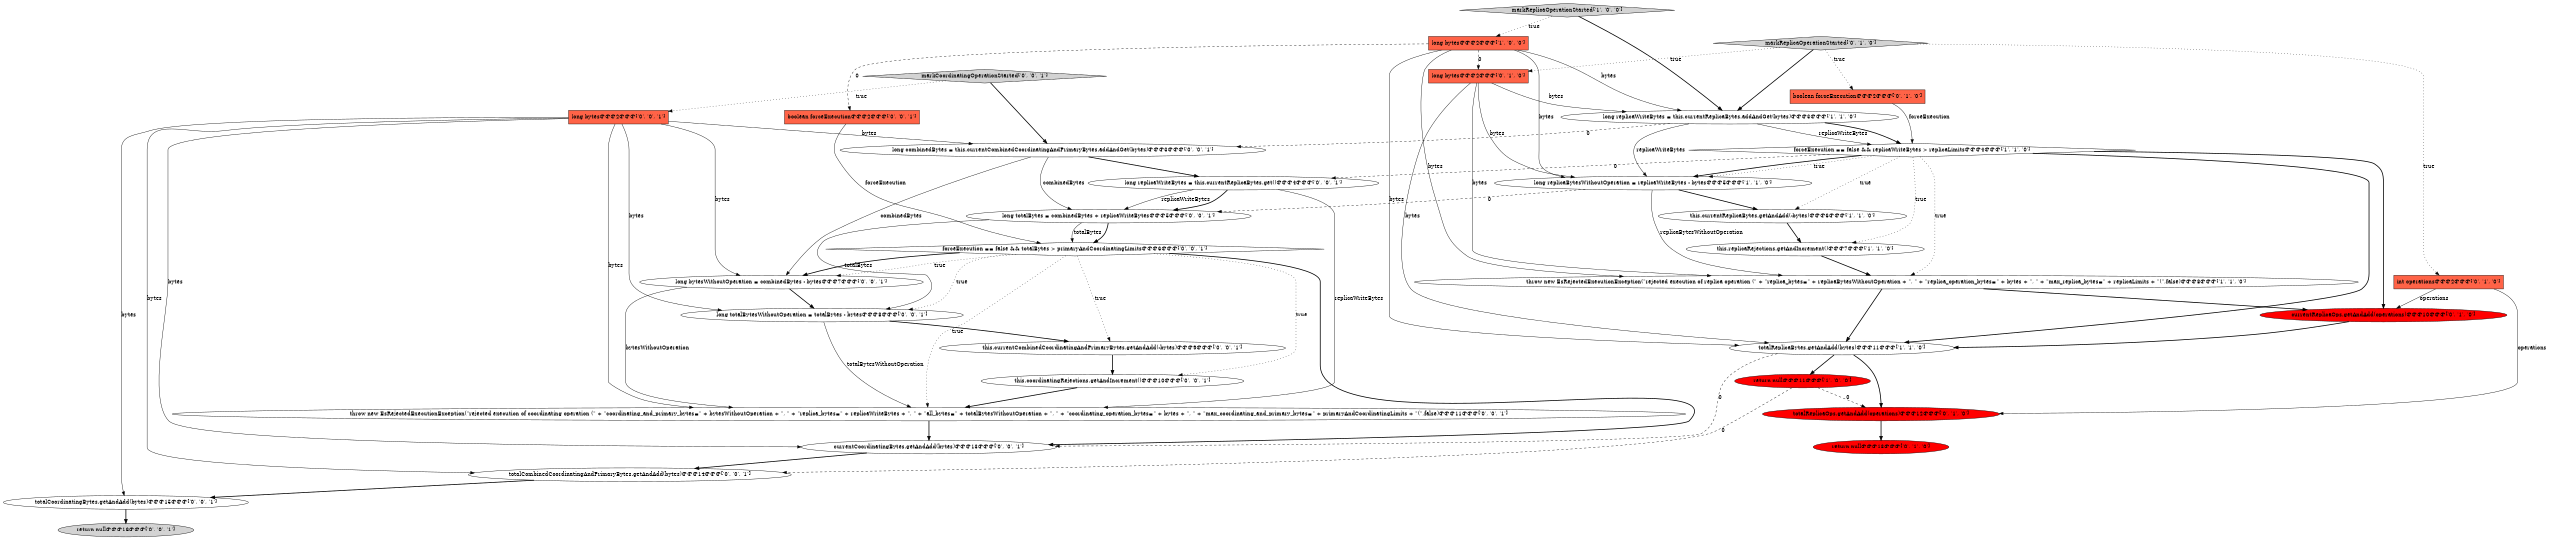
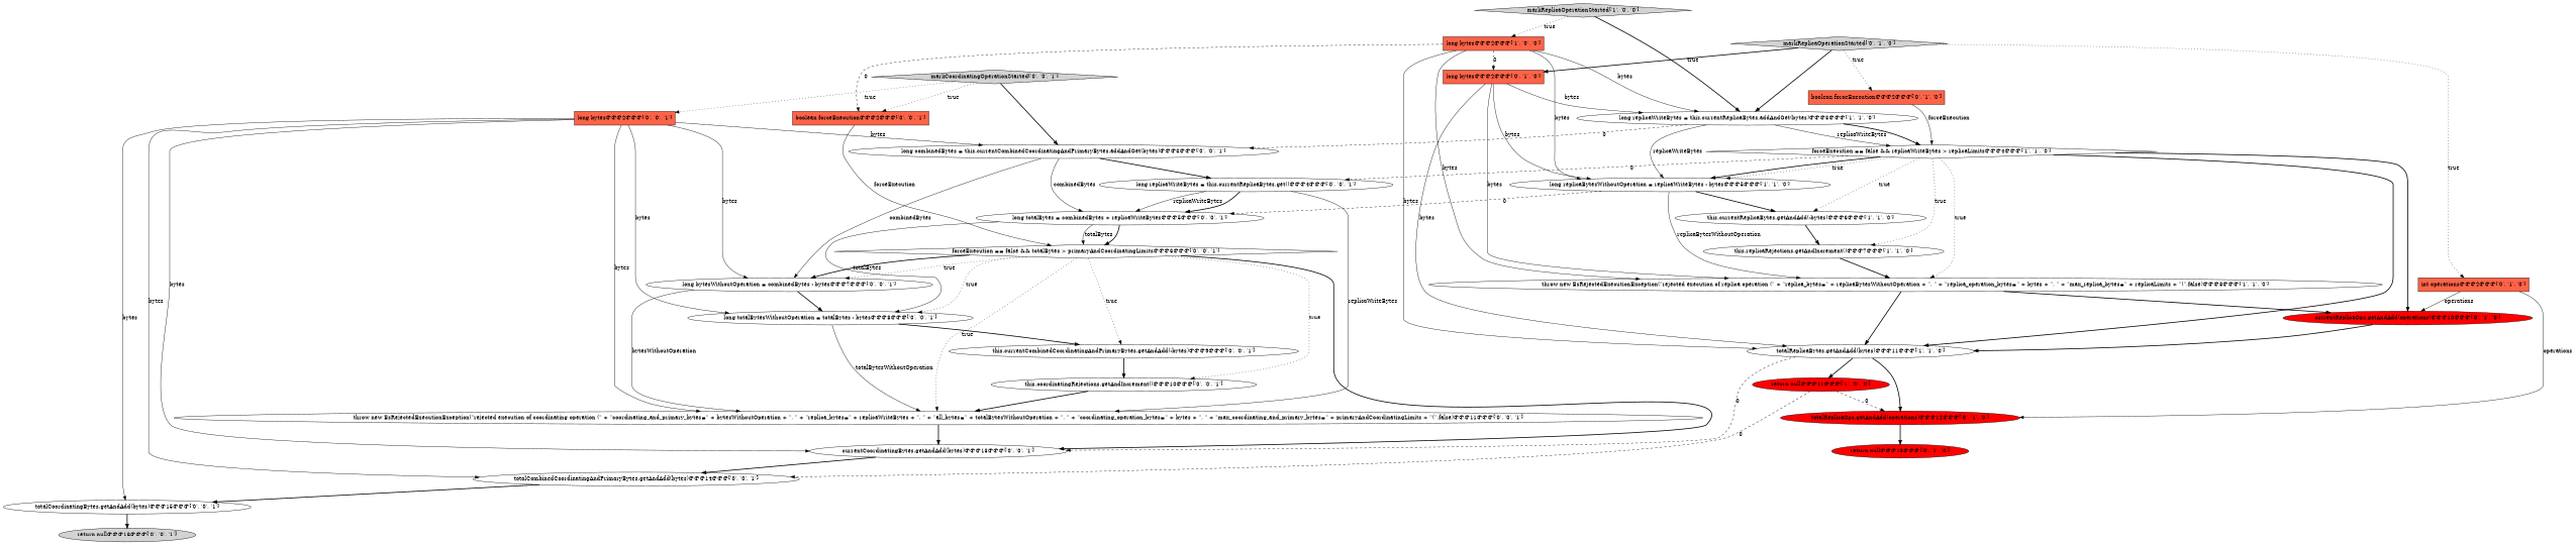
  digraph {
    node [fillcolor=white shape=ellipse style=filled]
    edge [style=solid]
    n1 [label="totalCombinedCoordinatingAndPrimaryBytes.getAndAdd(bytes)@@@14@@@['0', '0', '1']"]
    n2 [label="totalCoordinatingBytes.getAndAdd(bytes)@@@15@@@['0', '0', '1']"]
    n3 [fillcolor=lightgray label="return null@@@16@@@['0', '0', '1']"]
    n4 [label="forceExecution == false && replicaWriteBytes > replicaLimits@@@4@@@['1', '1', '0']" shape=diamond]
    n5 [fillcolor=red label="currentReplicaOps.getAndAdd(operations)@@@10@@@['0', '1', '0']"]
    n6 [label="totalReplicaBytes.getAndAdd(bytes)@@@11@@@['1', '1', '0']"]
    n7 [label="long replicaBytesWithoutOperation = replicaWriteBytes - bytes@@@5@@@['1', '1', '0']"]
    n8 [label="this.currentReplicaBytes.getAndAdd(-bytes)@@@6@@@['1', '1', '0']"]
    n9 [label="this.replicaRejections.getAndIncrement()@@@7@@@['1', '1', '0']"]
    n10 [label="throw new EsRejectedExecutionException(\"rejected execution of replica operation (\" + \"replica_bytes=\" + replicaBytesWithoutOperation + \", \" + \"replica_operation_bytes=\" + bytes + \", \" + \"max_replica_bytes=\" + replicaLimits + \"(\",false)@@@8@@@['1', '1', '0']"]
    n11 [label="long replicaWriteBytes = this.currentReplicaBytes.get()@@@4@@@['0', '0', '1']"]
    n12 [fillcolor=red label="totalReplicaOps.getAndAdd(operations)@@@12@@@['0', '1', '0']"]
    n13 [fillcolor=red label="return null@@@11@@@['1', '0', '0']"]
    n14 [label="currentCoordinatingBytes.getAndAdd(bytes)@@@13@@@['0', '0', '1']"]
    n15 [fillcolor=tomato label="int operations@@@2@@@['0', '1', '0']" shape=box]
    n16 [fillcolor=red label="return null@@@13@@@['0', '1', '0']"]
    n17 [label="long replicaWriteBytes = this.currentReplicaBytes.addAndGet(bytes)@@@3@@@['1', '1', '0']"]
    n18 [label="long combinedBytes = this.currentCombinedCoordinatingAndPrimaryBytes.addAndGet(bytes)@@@3@@@['0', '0', '1']"]
    n19 [label="long totalBytes = combinedBytes + replicaWriteBytes@@@5@@@['0', '0', '1']"]
    n20 [label="long bytesWithoutOperation = combinedBytes - bytes@@@7@@@['0', '0', '1']"]
    n21 [label="this.currentCombinedCoordinatingAndPrimaryBytes.getAndAdd(-bytes)@@@9@@@['0', '0', '1']"]
    n22 [label="this.coordinatingRejections.getAndIncrement()@@@10@@@['0', '0', '1']"]
    n23 [label="throw new EsRejectedExecutionException(\"rejected execution of coordinating operation (\" + \"coordinating_and_primary_bytes=\" + bytesWithoutOperation + \", \" + \"replica_bytes=\" + replicaWriteBytes + \", \" + \"all_bytes=\" + totalBytesWithoutOperation + \", \" + \"coordinating_operation_bytes=\" + bytes + \", \" + \"max_coordinating_and_primary_bytes=\" + primaryAndCoordinatingLimits + \"(\",false)@@@11@@@['0', '0', '1']"]
    n24 [fillcolor=tomato label="boolean forceExecution@@@2@@@['0', '0', '1']" shape=box]
    n25 [label="forceExecution == false && totalBytes > primaryAndCoordinatingLimits@@@6@@@['0', '0', '1']" shape=diamond]
    n26 [label="long totalBytesWithoutOperation = totalBytes - bytes@@@8@@@['0', '0', '1']"]
    n27 [fillcolor=lightgray label="markReplicaOperationStarted['0', '1', '0']" shape=diamond]
    n28 [fillcolor=tomato label="boolean forceExecution@@@2@@@['0', '1', '0']" shape=box]
    n29 [fillcolor=tomato label="long bytes@@@2@@@['0', '1', '0']" shape=box]
    n30 [fillcolor=lightgray label="markReplicaOperationStarted['1', '0', '0']" shape=diamond]
    n31 [fillcolor=tomato label="long bytes@@@2@@@['1', '0', '0']" shape=box]
    n32 [fillcolor=tomato label="long bytes@@@2@@@['0', '0', '1']" shape=box]
    n33 [fillcolor=lightgray label="markCoordinatingOperationStarted['0', '0', '1']" shape=diamond]
    n1 -> n2 [style=bold]
    n2 -> n3 [style=bold]
    n4 -> n5 [style=bold]
    n4 -> n6 [style=bold]
    n4 -> n7 [style=bold]
    n4 -> n7 [label=true style=dotted]
    n4 -> n8 [label=true style=dotted]
    n4 -> n9 [label=true style=dotted]
    n4 -> n10 [label=true style=dotted]
    n4 -> n11 [label=0 style=dashed]
    n5 -> n6 [style=bold]
    n6 -> n12 [style=bold]
    n6 -> n13 [style=bold]
    n6 -> n14 [label=0 style=dashed]
    n7 -> n8 [style=bold]
    n7 -> n10 [label=replicaBytesWithoutOperation]
    n7 -> n19 [label=0 style=dashed]
    n8 -> n9 [style=bold]
    n9 -> n10 [style=bold]
    n10 -> n5 [style=bold]
    n10 -> n6 [style=bold]
    n11 -> n19 [label=replicaWriteBytes]
    n11 -> n19 [style=bold]
    n11 -> n23 [label=replicaWriteBytes]
    n12 -> n16 [style=bold]
    n13 -> n1 [label=0 style=dashed]
    n13 -> n12 [label=0 style=dashed]
    n14 -> n1 [style=bold]
    n15 -> n5 [label=operations]
    n15 -> n12 [label=operations]
    n17 -> n4 [label=replicaWriteBytes]
    n17 -> n4 [style=bold]
    n17 -> n7 [label=replicaWriteBytes]
    n17 -> n18 [label=0 style=dashed]
    n18 -> n11 [style=bold]
    n18 -> n19 [label=combinedBytes]
    n18 -> n20 [label=combinedBytes]
    n19 -> n25 [style=bold]
    n19 -> n25 [label=totalBytes]
    n19 -> n26 [label=totalBytes]
    n20 -> n23 [label=bytesWithoutOperation]
    n20 -> n26 [style=bold]
    n21 -> n22 [style=bold]
    n22 -> n23 [style=bold]
    n23 -> n14 [style=bold]
    n24 -> n25 [label=forceExecution]
    n25 -> n14 [style=bold]
    n25 -> n20 [style=bold]
    n25 -> n20 [label=true style=dotted]
    n25 -> n21 [label=true style=dotted]
    n25 -> n22 [label=true style=dotted]
    n25 -> n23 [label=true style=dotted]
    n25 -> n26 [label=true style=dotted]
    n26 -> n21 [style=bold]
    n26 -> n23 [label=totalBytesWithoutOperation]
    n27 -> n15 [label=true style=dotted]
    n27 -> n17 [style=bold]
    n27 -> n28 [label=true style=dotted]
-   n27 -> n29 [label=true style=dotted]
+   n27 -> n29 [label=true style=bold]
    n28 -> n4 [label=forceExecution]
    n29 -> n6 [label=bytes]
    n29 -> n7 [label=bytes]
    n29 -> n10 [label=bytes]
    n29 -> n17 [label=bytes]
    n30 -> n17 [style=bold]
    n30 -> n31 [label=true style=dotted]
    n31 -> n6 [label=bytes]
    n31 -> n7 [label=bytes]
    n31 -> n10 [label=bytes]
    n31 -> n17 [label=bytes]
    n31 -> n24 [label=0 style=dashed]
    n31 -> n29 [label=0 style=dashed]
    n32 -> n1 [label=bytes]
    n32 -> n2 [label=bytes]
    n32 -> n14 [label=bytes]
    n32 -> n18 [label=bytes]
    n32 -> n20 [label=bytes]
    n32 -> n23 [label=bytes]
    n32 -> n26 [label=bytes]
    n33 -> n18 [style=bold]
+   n33 -> n24 [label=true style=dotted]
    n33 -> n32 [label=true style=dotted]
  }
